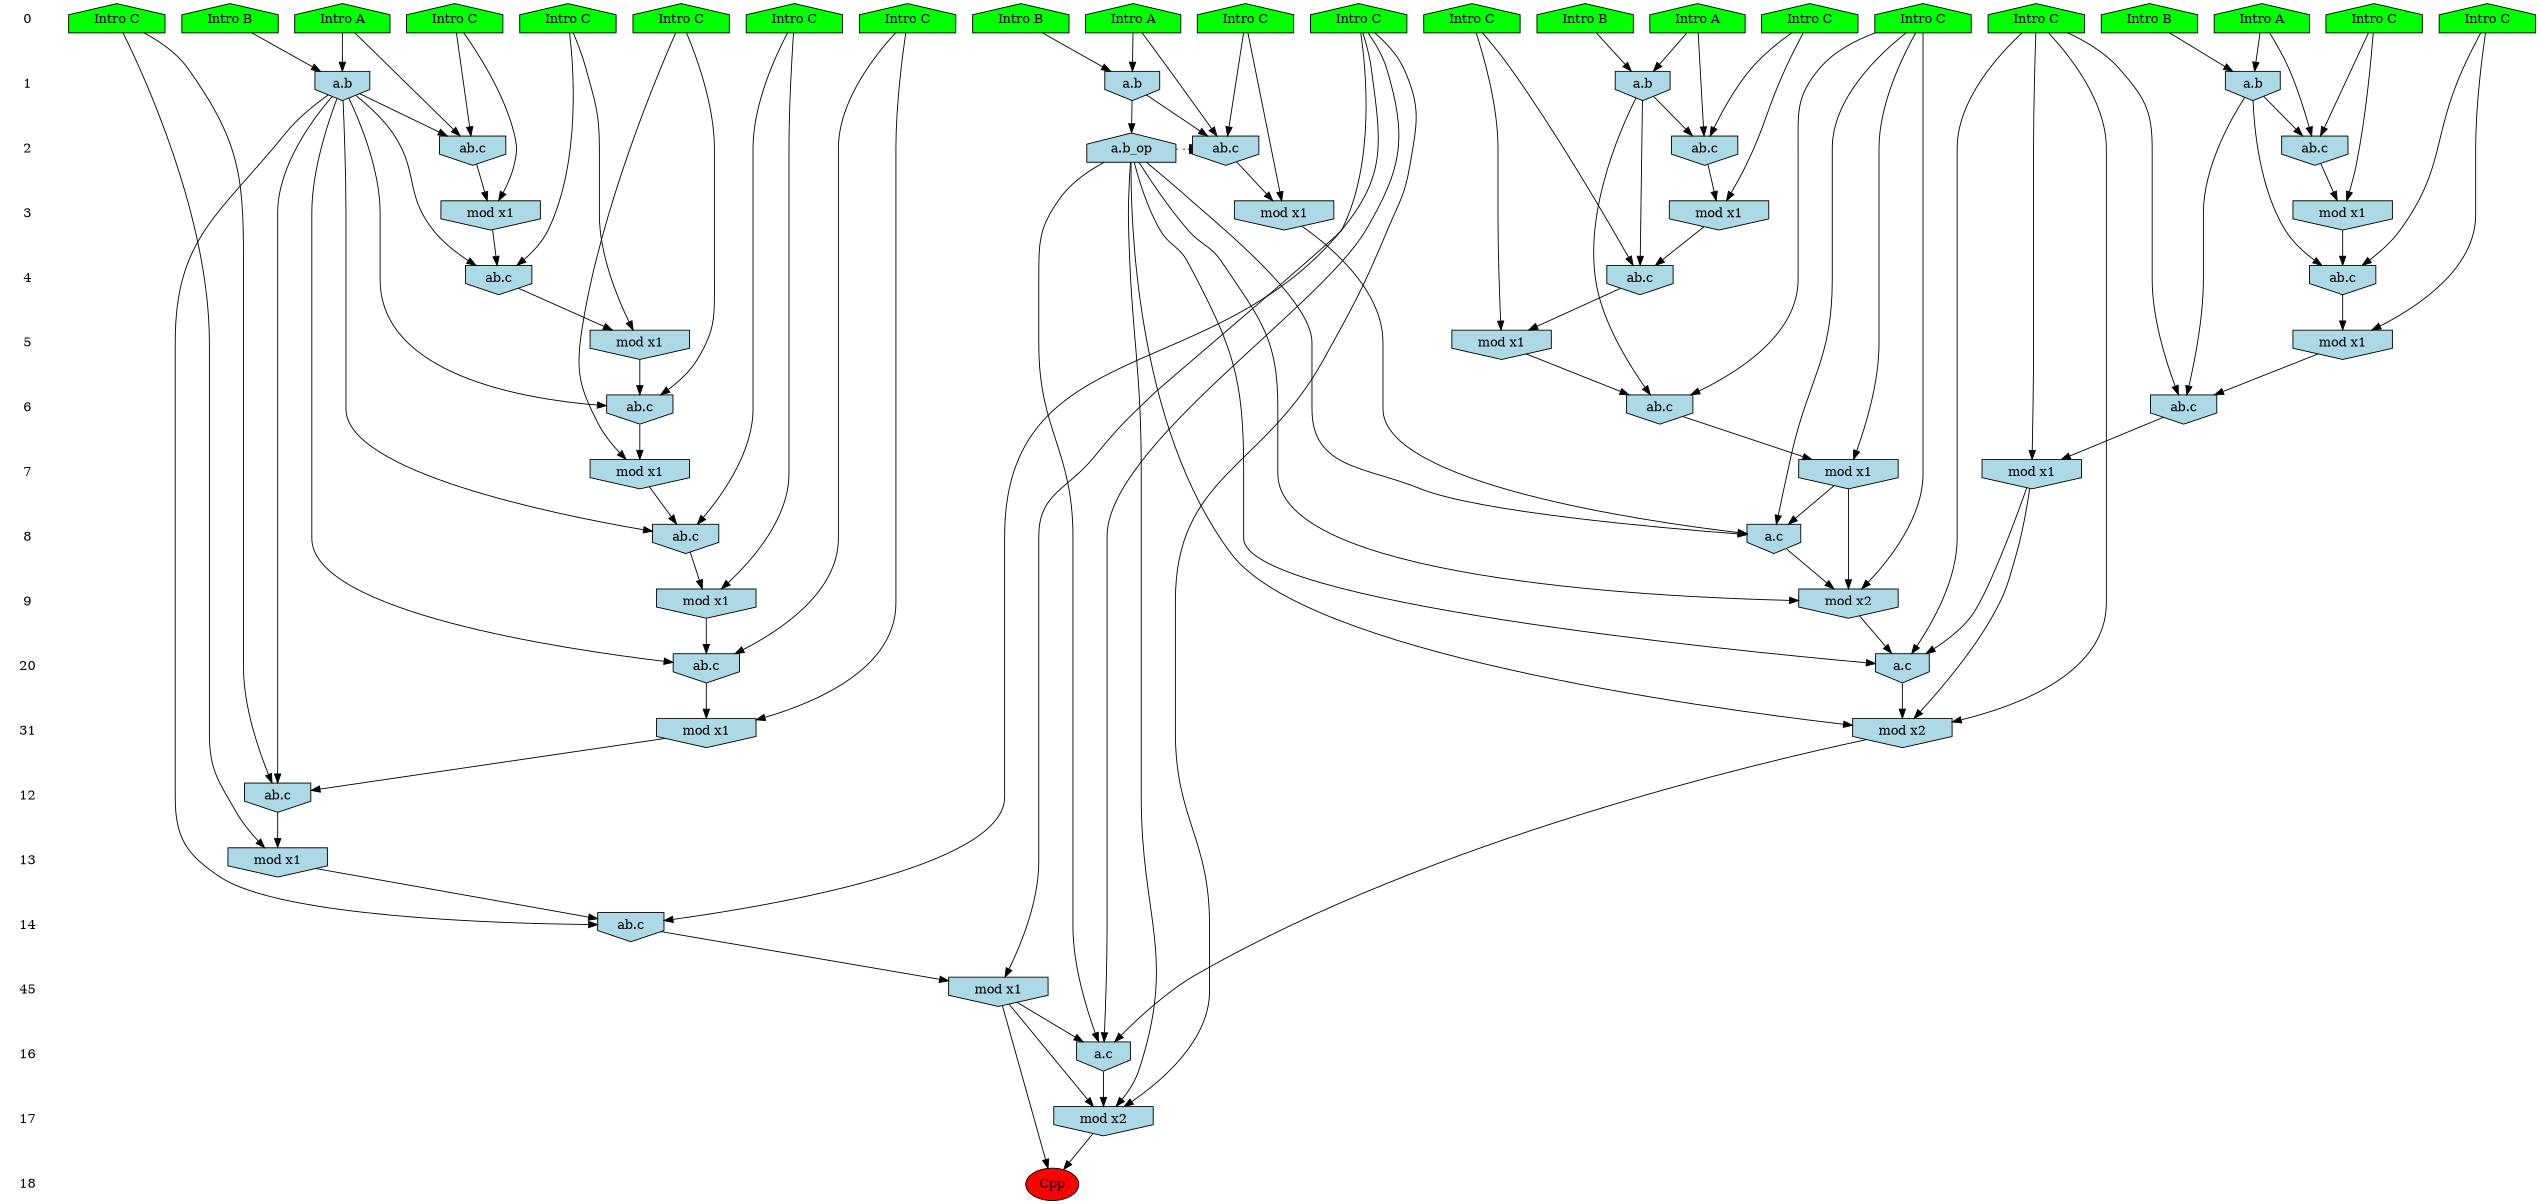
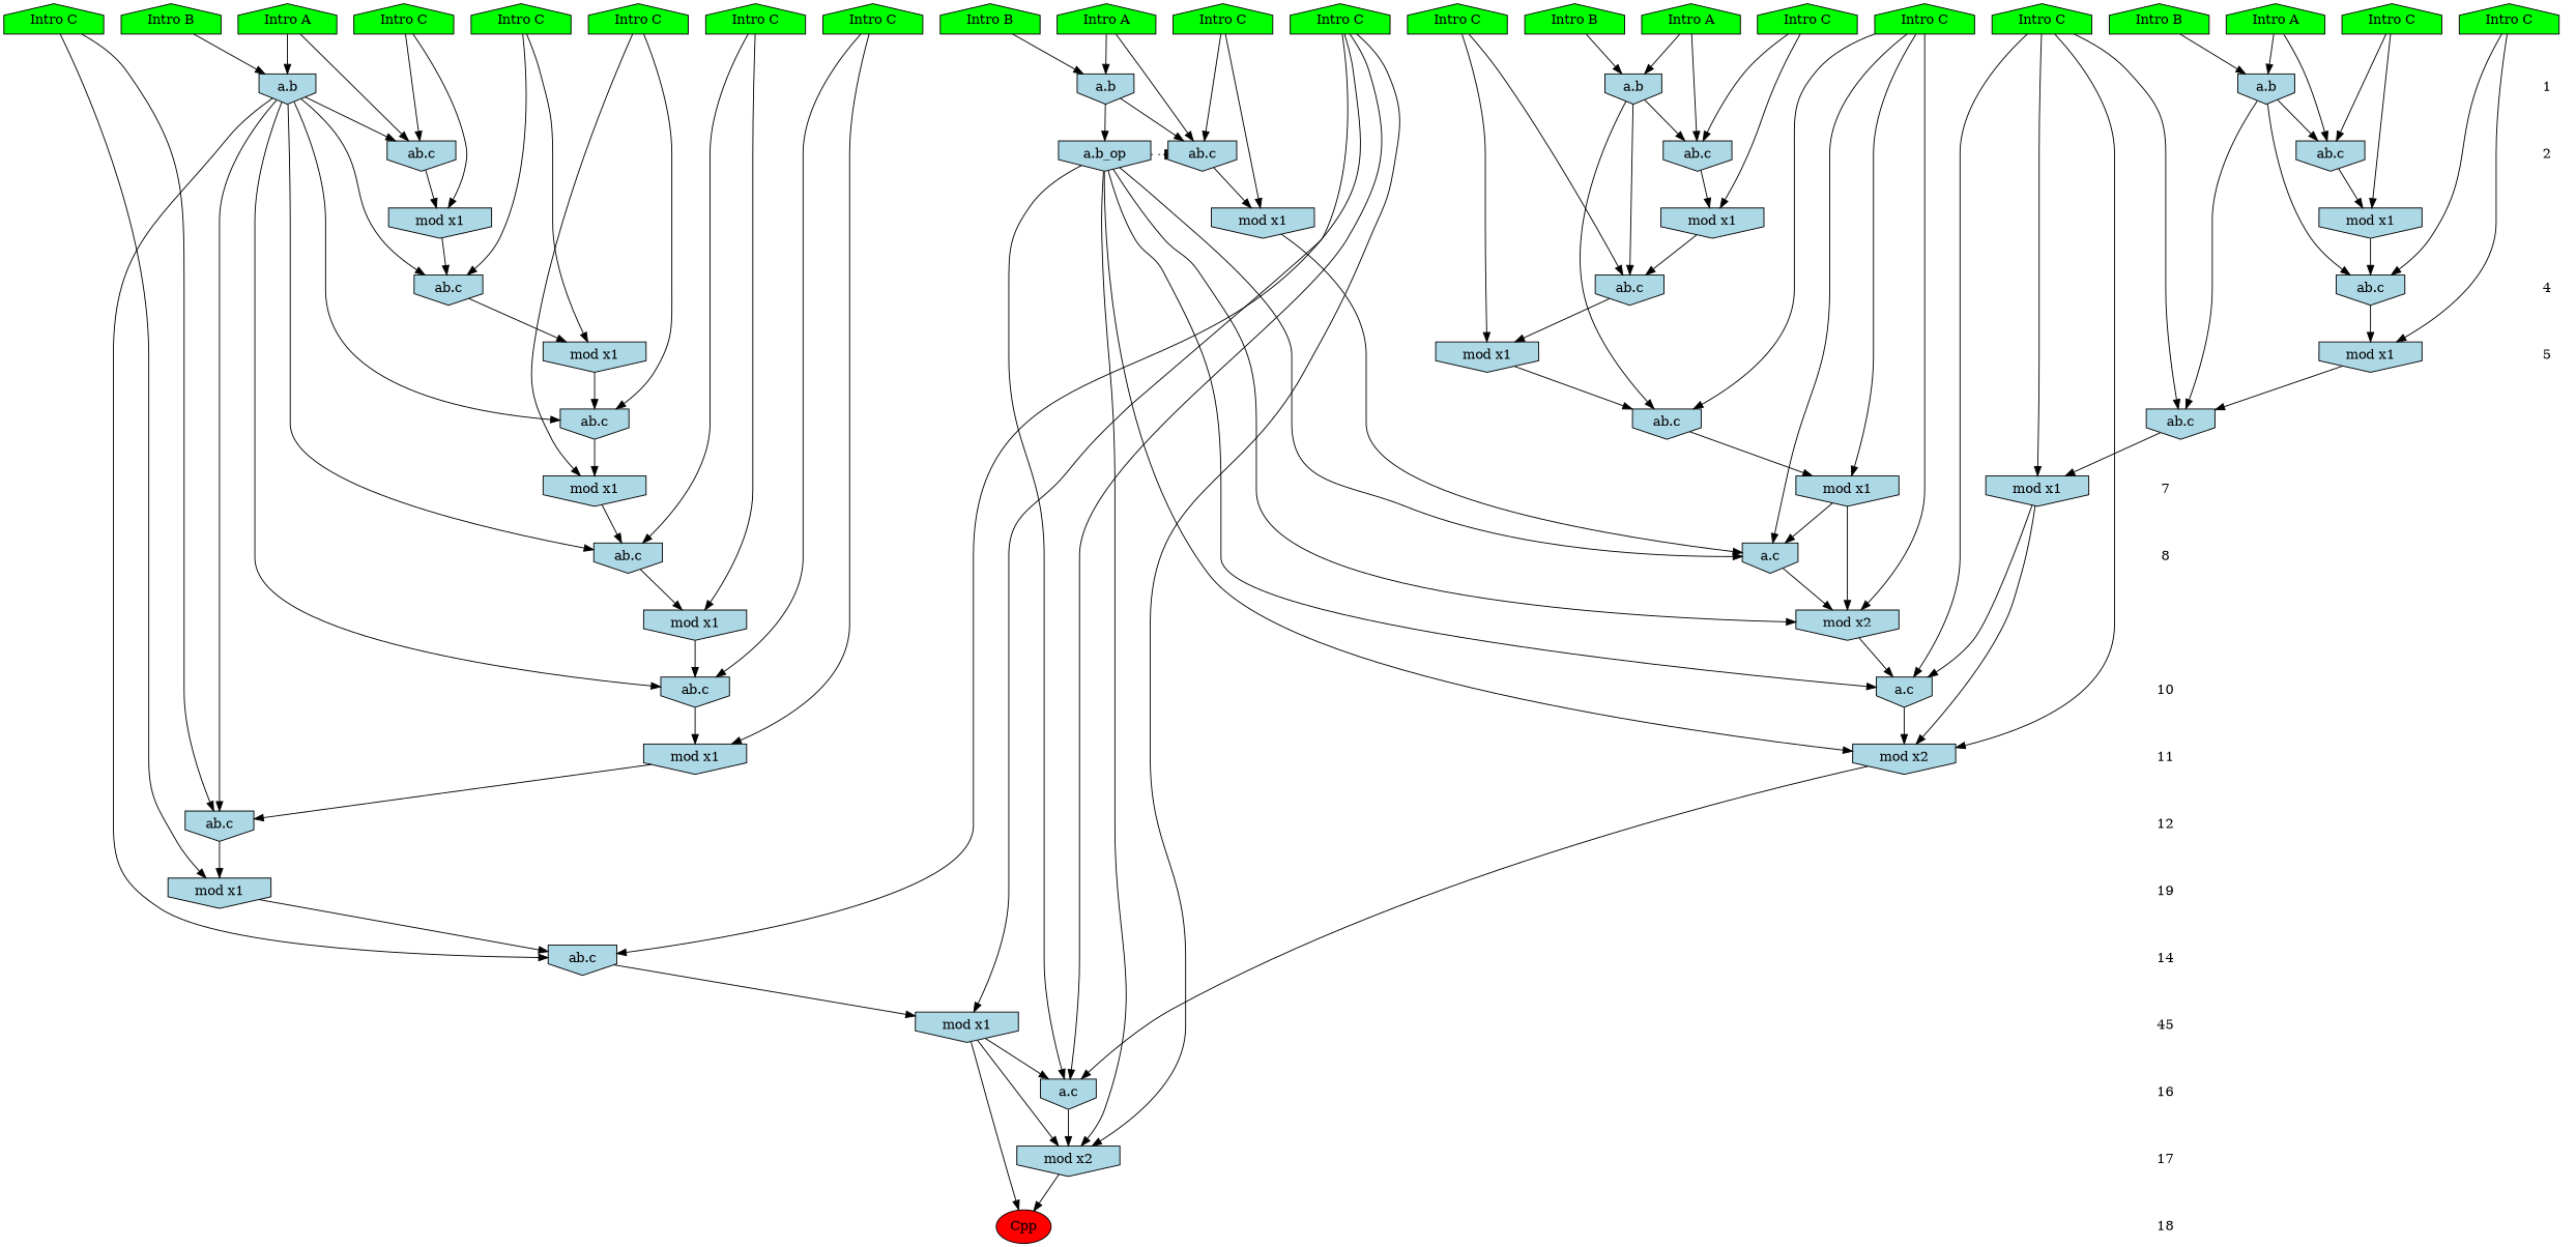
  digraph {
    ranksep=.5
    node [shape=invhouse fillcolor=lightblue style=filled]
-   0 [shape=plaintext fillcolor="" style=""]
    n2 [fillcolor=green label="Intro A" shape=house]
    n3 [fillcolor=green label="Intro A" shape=house]
    n4 [fillcolor=green label="Intro A" shape=house]
    n5 [fillcolor=green label="Intro B" shape=house]
    n6 [fillcolor=green label="Intro A" shape=house]
    n7 [fillcolor=green label="Intro B" shape=house]
    n8 [fillcolor=green label="Intro B" shape=house]
    n9 [fillcolor=green label="Intro B" shape=house]
    n10 [fillcolor=green label="Intro C" shape=house]
    n11 [fillcolor=green label="Intro C" shape=house]
    n12 [fillcolor=green label="Intro C" shape=house]
    n13 [fillcolor=green label="Intro C" shape=house]
    n14 [fillcolor=green label="Intro C" shape=house]
    n15 [fillcolor=green label="Intro C" shape=house]
    n16 [fillcolor=green label="Intro C" shape=house]
    n17 [fillcolor=green label="Intro C" shape=house]
    n18 [fillcolor=green label="Intro C" shape=house]
    n19 [fillcolor=green label="Intro C" shape=house]
    n20 [fillcolor=green label="Intro C" shape=house]
    n21 [fillcolor=green label="Intro C" shape=house]
    n22 [fillcolor=green label="Intro C" shape=house]
    n23 [fillcolor=green label="Intro C" shape=house]
    1 [shape=plaintext fillcolor="" style=""]
    n25 [label="a.b"]
    n26 [label="a.b"]
    n27 [label="a.b"]
    n28 [label="a.b"]
    2 [shape=plaintext fillcolor="" style=""]
    n30 [label="ab.c"]
    n31 [label="ab.c"]
    n32 [label="ab.c"]
    n33 [label="ab.c"]
-   n34 [label="a.b_op" shape=house]
-   3 [shape=plaintext fillcolor="" style=""]
+   n34 [label="a.b_op"]
    n36 [label="mod x1"]
    n37 [label="mod x1"]
    n38 [label="mod x1"]
    n39 [label="mod x1"]
    4 [shape=plaintext fillcolor="" style=""]
    n41 [label="ab.c"]
    n42 [label="ab.c"]
    n43 [label="ab.c"]
    5 [shape=plaintext fillcolor="" style=""]
    n45 [label="mod x1"]
    n46 [label="mod x1"]
    n47 [label="mod x1"]
-   6 [shape=plaintext fillcolor="" style=""]
    n49 [label="ab.c"]
    n50 [label="ab.c"]
    n51 [label="ab.c"]
    7 [shape=plaintext fillcolor="" style=""]
    n53 [label="mod x1"]
    n54 [label="mod x1"]
    n55 [label="mod x1"]
    8 [shape=plaintext fillcolor="" style=""]
    n57 [label="ab.c"]
    n58 [label="a.c"]
-   9 [shape=plaintext fillcolor="" style=""]
    n60 [label="mod x1"]
    n61 [label="mod x2"]
-   10 [shape=plaintext label=20 fillcolor="" style=""]
+   10 [shape=plaintext fillcolor="" style=""]
    n63 [label="a.c"]
    n64 [label="ab.c"]
-   11 [shape=plaintext label=31 fillcolor="" style=""]
+   11 [shape=plaintext fillcolor="" style=""]
    n66 [label="mod x1"]
    n67 [label="mod x2"]
    12 [shape=plaintext fillcolor="" style=""]
    n69 [label="ab.c"]
-   13 [shape=plaintext fillcolor="" style=""]
+   13 [shape=plaintext label=19 fillcolor="" style=""]
    n71 [label="mod x1"]
    14 [shape=plaintext fillcolor="" style=""]
    n73 [label="ab.c"]
    n74 [label=45 shape=plaintext fillcolor="" style=""]
    n75 [label="mod x1"]
    16 [shape=plaintext fillcolor="" style=""]
    n77 [label="a.c"]
    17 [shape=plaintext fillcolor="" style=""]
    n79 [label="mod x2"]
    18 [shape=plaintext fillcolor="" style=""]
    n81 [fillcolor=red label=Cpp shape=""]
    subgraph sub_1 {
      rank=same
-     0
      n2
      n3
      n4
      n5
      n6
      n7
      n8
      n9
      n10
      n11
      n12
      n13
      n14
      n15
      n16
      n17
      n18
      n19
      n20
      n21
      n22
      n23
    }
    subgraph sub_2 {
      rank=same
      1
      n25
      n26
      n27
      n28
    }
    subgraph sub_3 {
      rank=same
      2
      n30
      n31
      n32
      n33
      n34
    }
    subgraph sub_4 {
      rank=same
-     3
      n36
      n37
      n38
      n39
    }
    subgraph sub_5 {
      rank=same
      4
      n41
      n42
      n43
    }
    subgraph sub_6 {
      rank=same
      5
      n45
      n46
      n47
    }
    subgraph sub_7 {
      rank=same
-     6
      n49
      n50
      n51
    }
    subgraph sub_8 {
      rank=same
      7
      n53
      n54
      n55
    }
    subgraph sub_9 {
      rank=same
      8
      n57
      n58
    }
    subgraph sub_10 {
      rank=same
-     9
      n60
      n61
    }
    subgraph sub_11 {
      rank=same
      10
      n63
      n64
    }
    subgraph sub_12 {
      rank=same
      11
      n66
      n67
    }
    subgraph sub_13 {
      rank=same
      12
      n69
    }
    subgraph sub_14 {
      rank=same
      13
      n71
    }
    subgraph sub_15 {
      rank=same
      14
      n73
    }
    subgraph sub_16 {
      rank=same
      n74
      n75
    }
    subgraph sub_17 {
      rank=same
      16
      n77
    }
    subgraph sub_18 {
      rank=same
      17
      n79
    }
    subgraph sub_19 {
      rank=same
      18
      n81
    }
-   0 -> 1 [style=invis]
    n2 -> n27
    n2 -> n31
    n3 -> n25
    n3 -> n30
    n4 -> n26
    n4 -> n32
    n5 -> n27
    n6 -> n28
    n6 -> n33
    n7 -> n25
    n8 -> n28
    n9 -> n26
    n10 -> n73
    n10 -> n75
    n10 -> n77
    n10 -> n79
    n11 -> n50
    n11 -> n54
    n11 -> n58
    n11 -> n61
    n12 -> n49
    n12 -> n53
    n12 -> n63
    n12 -> n67
    n13 -> n42
    n13 -> n45
    n14 -> n69
    n14 -> n71
    n15 -> n57
    n15 -> n60
    n16 -> n41
    n16 -> n46
    n17 -> n30
    n17 -> n36
    n18 -> n32
    n18 -> n38
    n19 -> n64
    n19 -> n66
    n20 -> n31
    n20 -> n37
    n21 -> n43
    n21 -> n47
    n22 -> n51
    n22 -> n55
    n23 -> n33
    n23 -> n39
    1 -> 2 [style=invis]
    n25 -> n30
    n25 -> n41
    n25 -> n50
    n26 -> n32
    n26 -> n43
    n26 -> n51
    n26 -> n57
    n26 -> n64
    n26 -> n69
    n26 -> n73
    n27 -> n31
    n27 -> n42
    n27 -> n49
    n28 -> n33
    n28 -> n34
-   2 -> 3 [style=invis]
    n30 -> n36
    n31 -> n37
    n32 -> n38
    n33 -> n39
    n34 -> n33 [arrowhead=tee style=dotted]
    n34 -> n58
    n34 -> n61
    n34 -> n63
    n34 -> n67
    n34 -> n77
    n34 -> n79
-   3 -> 4 [style=invis]
    n36 -> n41
    n37 -> n42
    n38 -> n43
    n39 -> n58
    4 -> 5 [style=invis]
    n41 -> n46
    n42 -> n45
    n43 -> n47
-   5 -> 6 [style=invis]
    n45 -> n49
    n46 -> n50
    n47 -> n51
-   6 -> 7 [style=invis]
    n49 -> n53
    n50 -> n54
    n51 -> n55
    7 -> 8 [style=invis]
    n53 -> n63
    n53 -> n67
    n54 -> n58
    n54 -> n61
    n55 -> n57
-   8 -> 9 [style=invis]
    n57 -> n60
    n58 -> n61
-   9 -> 10 [style=invis]
    n60 -> n64
    n61 -> n63
    10 -> 11 [style=invis]
    n63 -> n67
    n64 -> n66
    11 -> 12 [style=invis]
    n66 -> n69
    n67 -> n77
    12 -> 13 [style=invis]
    n69 -> n71
    13 -> 14 [style=invis]
    n71 -> n73
    14 -> n74 [style=invis]
    n73 -> n75
    n74 -> 16 [style=invis]
    n75 -> n77
    n75 -> n79
    n75 -> n81
    16 -> 17 [style=invis]
    n77 -> n79
    17 -> 18 [style=invis]
    n79 -> n81
  }
